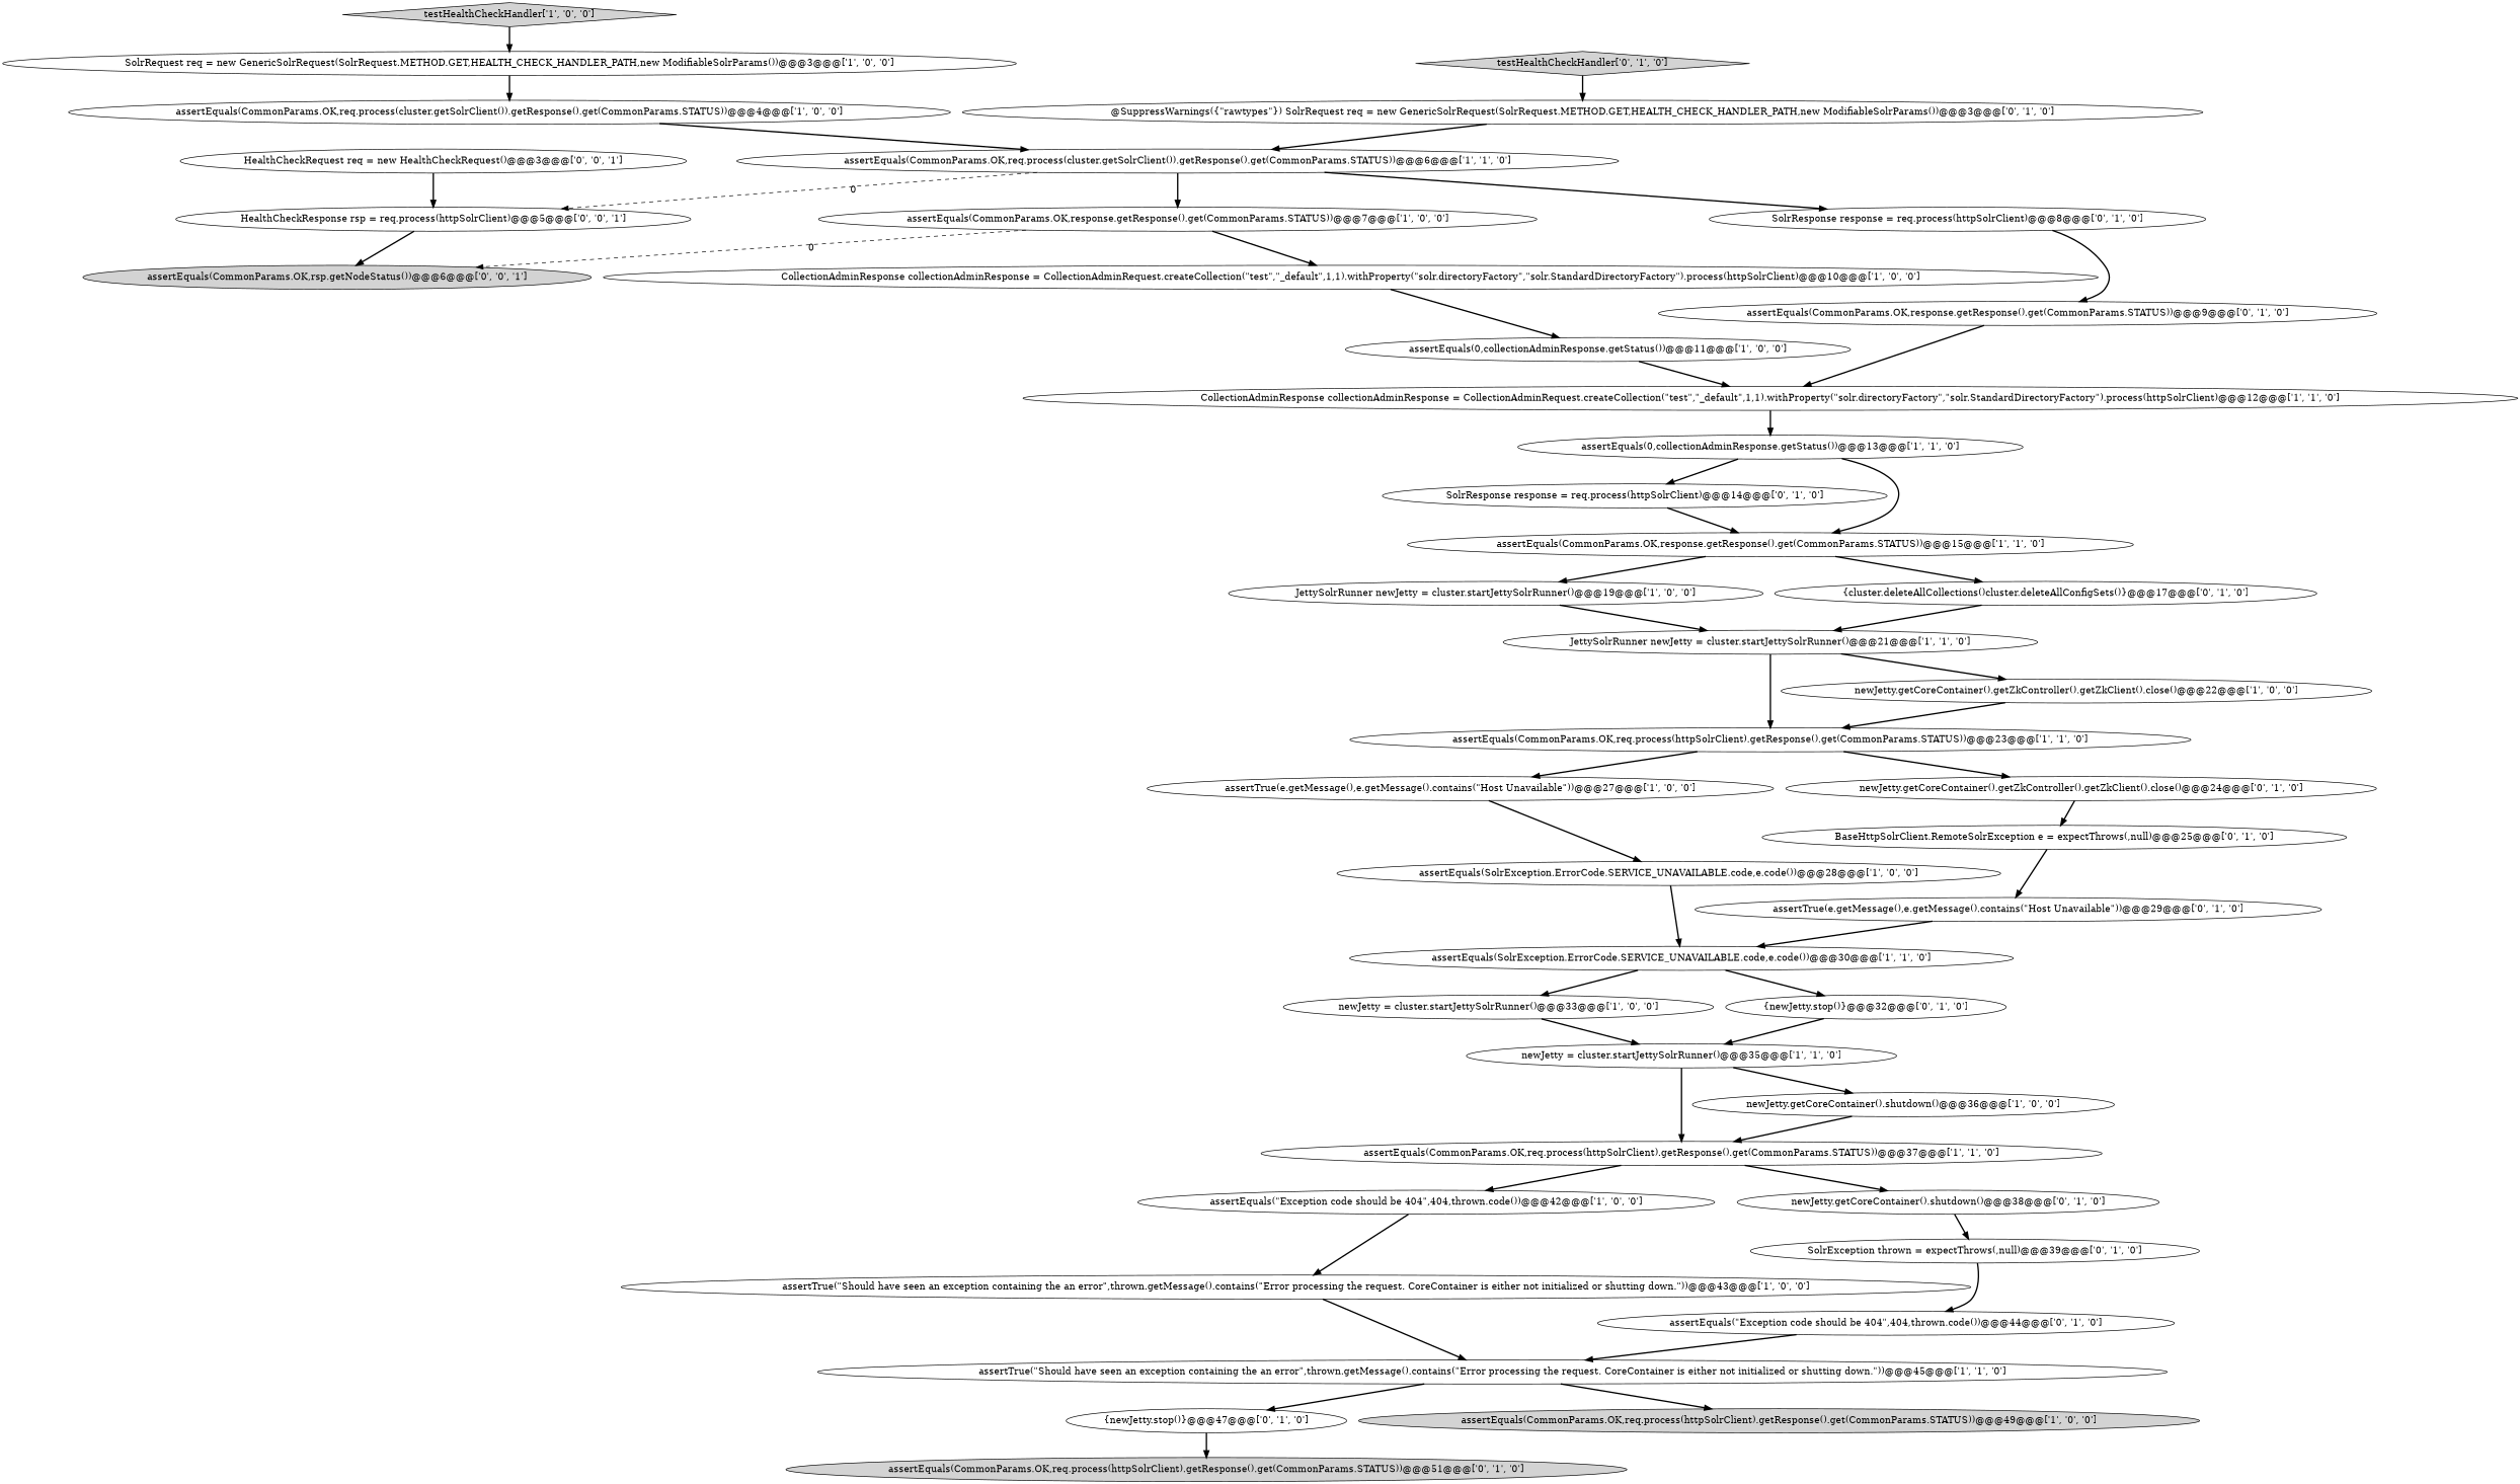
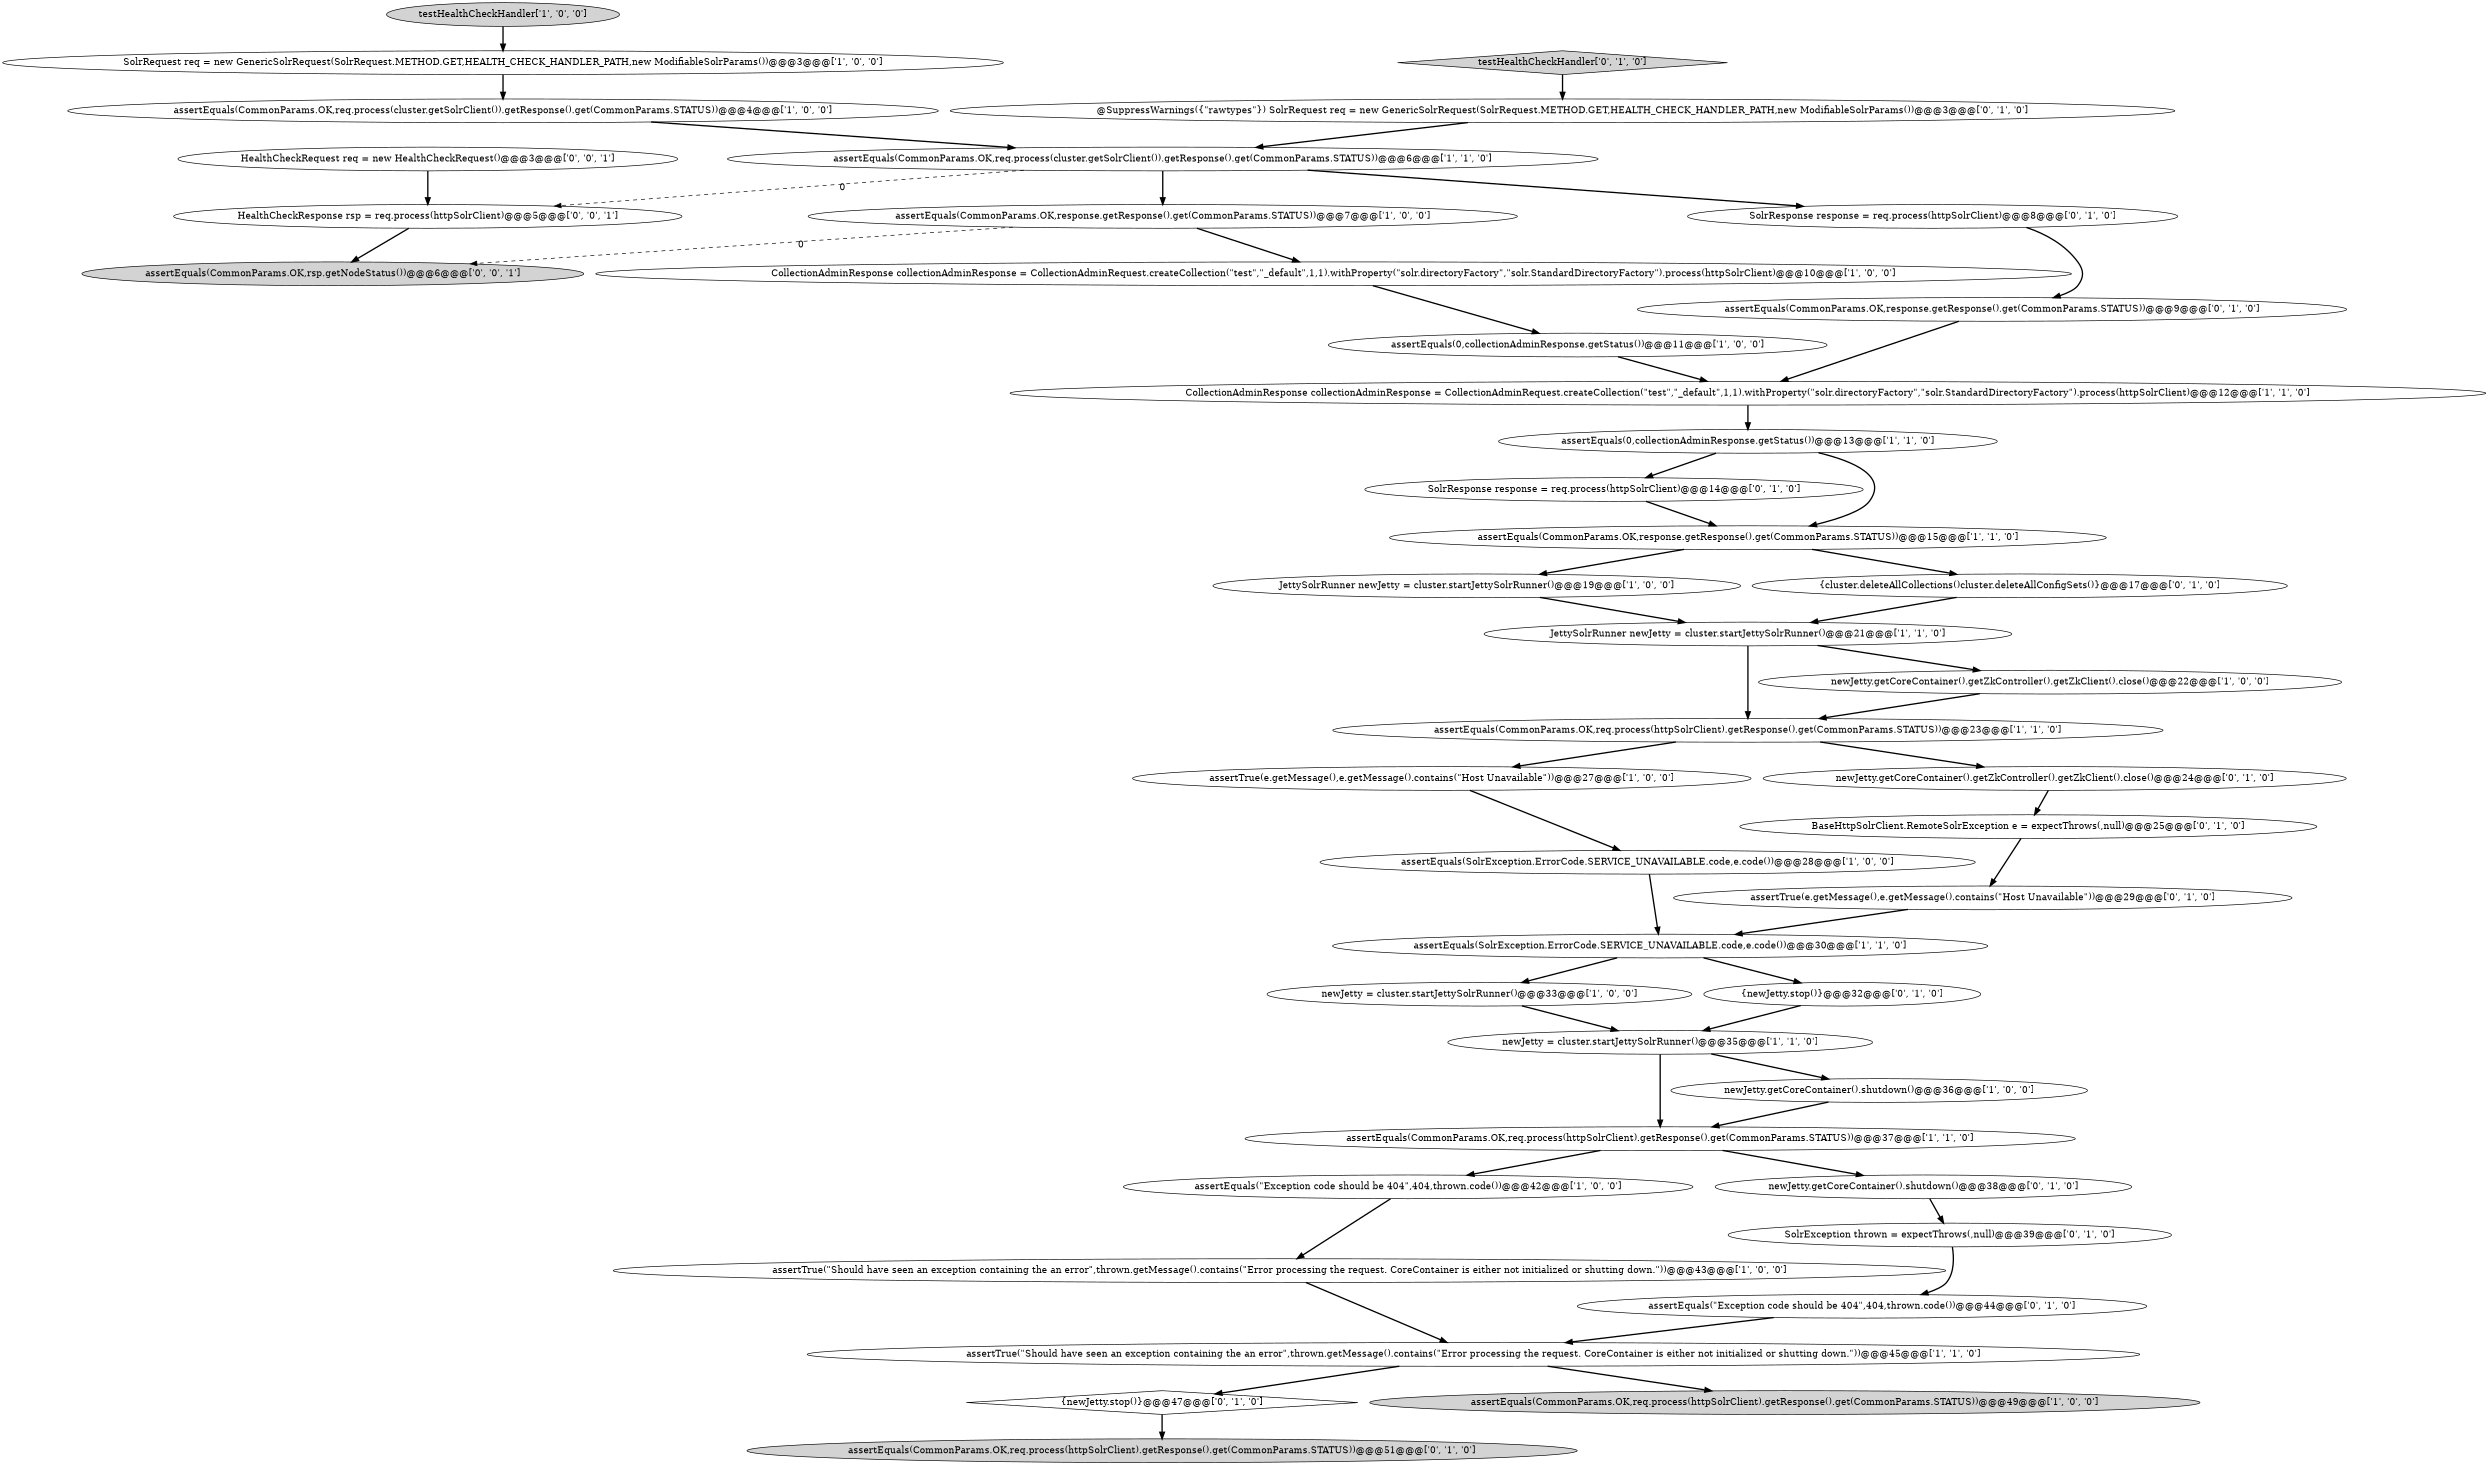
  digraph {
    node [fillcolor=white shape=ellipse style=filled]
    edge [style=bold]
    n1 [label="assertTrue(e.getMessage(),e.getMessage().contains(\"Host Unavailable\"))@@@29@@@['0', '1', '0']"]
    n2 [label="assertEquals(SolrException.ErrorCode.SERVICE_UNAVAILABLE.code,e.code())@@@30@@@['1', '1', '0']"]
    n3 [label="newJetty = cluster.startJettySolrRunner()@@@33@@@['1', '0', '0']"]
    n4 [label="{newJetty.stop()}@@@32@@@['0', '1', '0']"]
    n5 [label="CollectionAdminResponse collectionAdminResponse = CollectionAdminRequest.createCollection(\"test\",\"_default\",1,1).withProperty(\"solr.directoryFactory\",\"solr.StandardDirectoryFactory\").process(httpSolrClient)@@@10@@@['1', '0', '0']"]
    n6 [label="assertEquals(0,collectionAdminResponse.getStatus())@@@11@@@['1', '0', '0']"]
    n7 [label="CollectionAdminResponse collectionAdminResponse = CollectionAdminRequest.createCollection(\"test\",\"_default\",1,1).withProperty(\"solr.directoryFactory\",\"solr.StandardDirectoryFactory\").process(httpSolrClient)@@@12@@@['1', '1', '0']"]
    n8 [label="assertEquals(CommonParams.OK,response.getResponse().get(CommonParams.STATUS))@@@9@@@['0', '1', '0']"]
    n9 [label="assertEquals(0,collectionAdminResponse.getStatus())@@@13@@@['1', '1', '0']"]
    n10 [label="assertEquals(\"Exception code should be 404\",404,thrown.code())@@@44@@@['0', '1', '0']"]
    n11 [label="assertTrue(\"Should have seen an exception containing the an error\",thrown.getMessage().contains(\"Error processing the request. CoreContainer is either not initialized or shutting down.\"))@@@45@@@['1', '1', '0']"]
-   n12 [label="{newJetty.stop()}@@@47@@@['0', '1', '0']"]
+   n12 [label="{newJetty.stop()}@@@47@@@['0', '1', '0']" shape=diamond]
    n13 [fillcolor=lightgray label="assertEquals(CommonParams.OK,req.process(httpSolrClient).getResponse().get(CommonParams.STATUS))@@@49@@@['1', '0', '0']"]
    n14 [label="BaseHttpSolrClient.RemoteSolrException e = expectThrows(,null)@@@25@@@['0', '1', '0']"]
    n15 [label="HealthCheckRequest req = new HealthCheckRequest()@@@3@@@['0', '0', '1']"]
    n16 [label="HealthCheckResponse rsp = req.process(httpSolrClient)@@@5@@@['0', '0', '1']"]
    n17 [label="assertTrue(\"Should have seen an exception containing the an error\",thrown.getMessage().contains(\"Error processing the request. CoreContainer is either not initialized or shutting down.\"))@@@43@@@['1', '0', '0']"]
-   n18 [fillcolor=lightgray label="testHealthCheckHandler['1', '0', '0']" shape=diamond]
+   n18 [fillcolor=lightgray label="testHealthCheckHandler['1', '0', '0']"]
    n19 [label="SolrRequest req = new GenericSolrRequest(SolrRequest.METHOD.GET,HEALTH_CHECK_HANDLER_PATH,new ModifiableSolrParams())@@@3@@@['1', '0', '0']"]
    n20 [label="assertEquals(CommonParams.OK,req.process(cluster.getSolrClient()).getResponse().get(CommonParams.STATUS))@@@4@@@['1', '0', '0']"]
    n21 [label="assertEquals(CommonParams.OK,req.process(httpSolrClient).getResponse().get(CommonParams.STATUS))@@@23@@@['1', '1', '0']"]
    n22 [label="assertTrue(e.getMessage(),e.getMessage().contains(\"Host Unavailable\"))@@@27@@@['1', '0', '0']"]
    n23 [label="newJetty.getCoreContainer().getZkController().getZkClient().close()@@@24@@@['0', '1', '0']"]
    n24 [label="assertEquals(SolrException.ErrorCode.SERVICE_UNAVAILABLE.code,e.code())@@@28@@@['1', '0', '0']"]
    n25 [label="assertEquals(\"Exception code should be 404\",404,thrown.code())@@@42@@@['1', '0', '0']"]
    n26 [label="newJetty.getCoreContainer().getZkController().getZkClient().close()@@@22@@@['1', '0', '0']"]
    n27 [label="assertEquals(CommonParams.OK,req.process(cluster.getSolrClient()).getResponse().get(CommonParams.STATUS))@@@6@@@['1', '1', '0']"]
    n28 [label="assertEquals(CommonParams.OK,response.getResponse().get(CommonParams.STATUS))@@@7@@@['1', '0', '0']"]
    n29 [label="SolrResponse response = req.process(httpSolrClient)@@@8@@@['0', '1', '0']"]
    n30 [fillcolor=lightgray label="assertEquals(CommonParams.OK,rsp.getNodeStatus())@@@6@@@['0', '0', '1']"]
    n31 [label="SolrResponse response = req.process(httpSolrClient)@@@14@@@['0', '1', '0']"]
    n32 [label="assertEquals(CommonParams.OK,response.getResponse().get(CommonParams.STATUS))@@@15@@@['1', '1', '0']"]
    n33 [label="JettySolrRunner newJetty = cluster.startJettySolrRunner()@@@19@@@['1', '0', '0']"]
    n34 [label="{cluster.deleteAllCollections()cluster.deleteAllConfigSets()}@@@17@@@['0', '1', '0']"]
    n35 [fillcolor=lightgray label="assertEquals(CommonParams.OK,req.process(httpSolrClient).getResponse().get(CommonParams.STATUS))@@@51@@@['0', '1', '0']"]
    n36 [label="assertEquals(CommonParams.OK,req.process(httpSolrClient).getResponse().get(CommonParams.STATUS))@@@37@@@['1', '1', '0']"]
    n37 [label="newJetty.getCoreContainer().shutdown()@@@38@@@['0', '1', '0']"]
    n38 [label="SolrException thrown = expectThrows(,null)@@@39@@@['0', '1', '0']"]
    n39 [label="JettySolrRunner newJetty = cluster.startJettySolrRunner()@@@21@@@['1', '1', '0']"]
    n40 [label="newJetty.getCoreContainer().shutdown()@@@36@@@['1', '0', '0']"]
    n41 [label="@SuppressWarnings({\"rawtypes\"}) SolrRequest req = new GenericSolrRequest(SolrRequest.METHOD.GET,HEALTH_CHECK_HANDLER_PATH,new ModifiableSolrParams())@@@3@@@['0', '1', '0']"]
    n42 [label="newJetty = cluster.startJettySolrRunner()@@@35@@@['1', '1', '0']"]
    n43 [fillcolor=lightgray label="testHealthCheckHandler['0', '1', '0']" shape=diamond]
    n1 -> n2
    n2 -> n3
    n2 -> n4
    n3 -> n42
    n4 -> n42
    n5 -> n6
    n6 -> n7
    n7 -> n9
    n8 -> n7
    n9 -> n31
    n9 -> n32
    n10 -> n11
    n11 -> n12
    n11 -> n13
    n12 -> n35
    n14 -> n1
    n15 -> n16
    n16 -> n30
    n17 -> n11
    n18 -> n19
    n19 -> n20
    n20 -> n27
    n21 -> n22
    n21 -> n23
    n22 -> n24
    n23 -> n14
    n24 -> n2
    n25 -> n17
    n26 -> n21
    n27 -> n16 [label=0 style=dashed]
    n27 -> n28
    n27 -> n29
    n28 -> n5
    n28 -> n30 [label=0 style=dashed]
    n29 -> n8
    n31 -> n32
    n32 -> n33
    n32 -> n34
    n33 -> n39
    n34 -> n39
    n36 -> n25
    n36 -> n37
    n37 -> n38
    n38 -> n10
    n39 -> n21
    n39 -> n26
    n40 -> n36
    n41 -> n27
    n42 -> n36
    n42 -> n40
    n43 -> n41
  }
